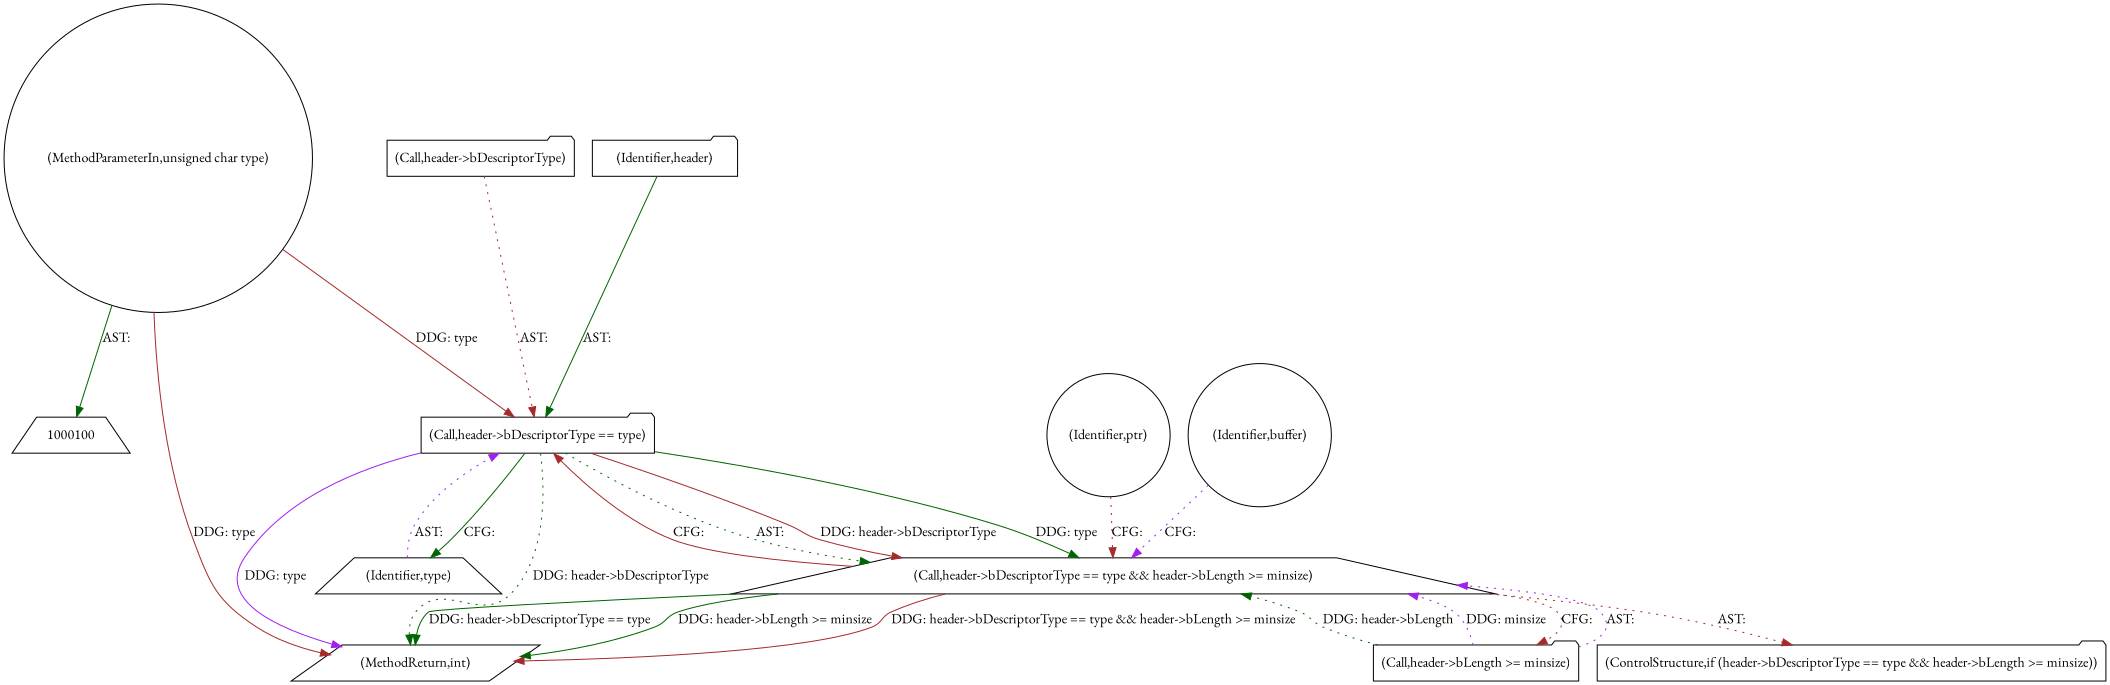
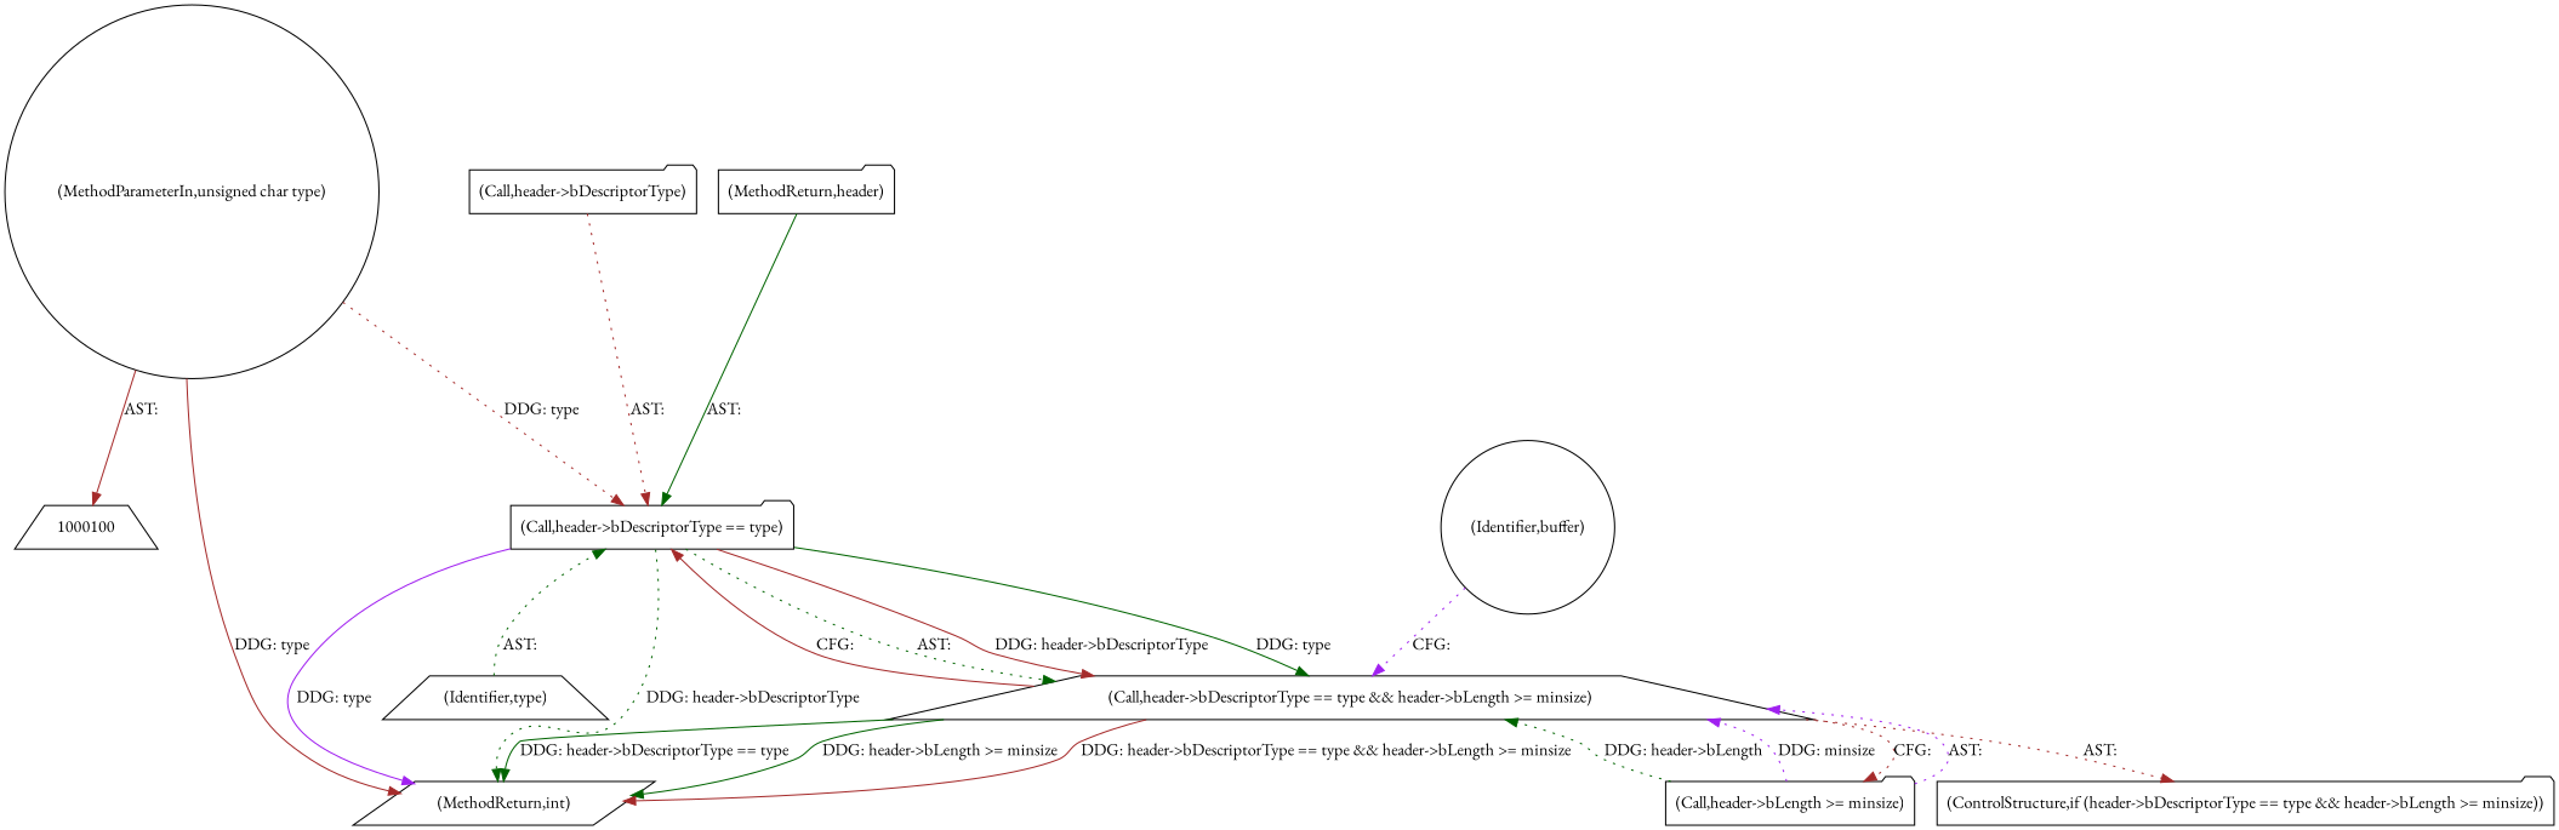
  digraph {
    fontname="EB Garamond"
    node [fontname="EB Garamond" shape=folder]
    edge [color=darkgreen fontname="EB Garamond" style=solid]
    n1 [label="(Call,header->bDescriptorType == type)"]
    n2 [label="(Call,header->bDescriptorType == type && header->bLength >= minsize)" shape=trapezium]
    n3 [label="(MethodReturn,int)" shape=parallelogram]
    n4 [label="(Identifier,type)" shape=trapezium]
    n5 [label="(ControlStructure,if (header->bDescriptorType == type && header->bLength >= minsize))"]
    n6 [label="(Call,header->bLength >= minsize)"]
    n7 [label="(MethodParameterIn,unsigned char type)" shape=circle]
    1000100 [shape=trapezium]
-   n9 [label="(Identifier,ptr)" shape=circle]
    n10 [label="(Call,header->bDescriptorType)"]
    n11 [label="(Identifier,buffer)" shape=circle]
-   n12 [label="(Identifier,header)"]
+   n12 [label="(MethodReturn,header)"]
    n1 -> n2 [label="AST: " style=dotted]
    n1 -> n2 [color=brown label="DDG: header->bDescriptorType"]
    n1 -> n2 [label="DDG: type"]
    n1 -> n3 [color=purple label="DDG: type"]
    n1 -> n3 [label="DDG: header->bDescriptorType" style=dotted]
-   n1 -> n4 [label="CFG: "]
    n2 -> n1 [color=brown label="CFG: "]
    n2 -> n3 [label="DDG: header->bLength >= minsize"]
    n2 -> n3 [color=brown label="DDG: header->bDescriptorType == type && header->bLength >= minsize"]
    n2 -> n3 [label="DDG: header->bDescriptorType == type"]
    n2 -> n5 [color=brown label="AST: " style=dotted]
    n2 -> n6 [color=brown label="CFG: " style=dotted]
-   n4 -> n1 [color=purple label="AST: " style=dotted]
+   n4 -> n1 [label="AST: " style=dotted]
    n6 -> n2 [color=purple label="AST: " style=dotted]
    n6 -> n2 [label="DDG: header->bLength" style=dotted]
    n6 -> n2 [color=purple label="DDG: minsize" style=dotted]
-   n7 -> n1 [color=brown label="DDG: type"]
+   n7 -> n1 [color=brown label="DDG: type" style=dotted]
    n7 -> n3 [color=brown label="DDG: type"]
-   n7 -> 1000100 [label="AST: "]
-   n9 -> n2 [color=brown label="CFG: " style=dotted]
+   n7 -> 1000100 [color=brown label="AST: "]
    n10 -> n1 [color=brown label="AST: " style=dotted]
    n11 -> n2 [color=purple label="CFG: " style=dotted]
    n12 -> n1 [label="AST: "]
  }
